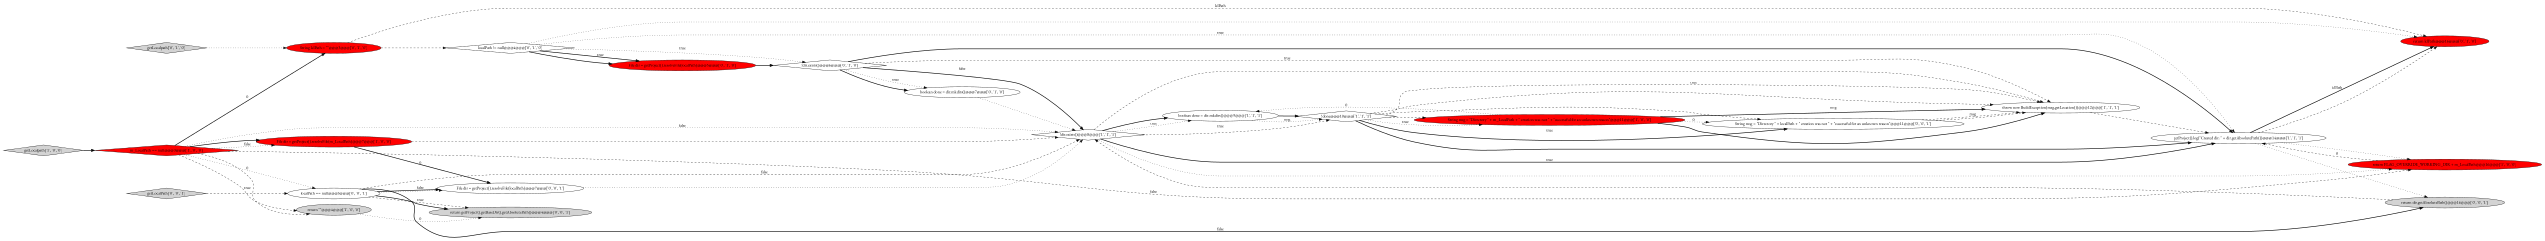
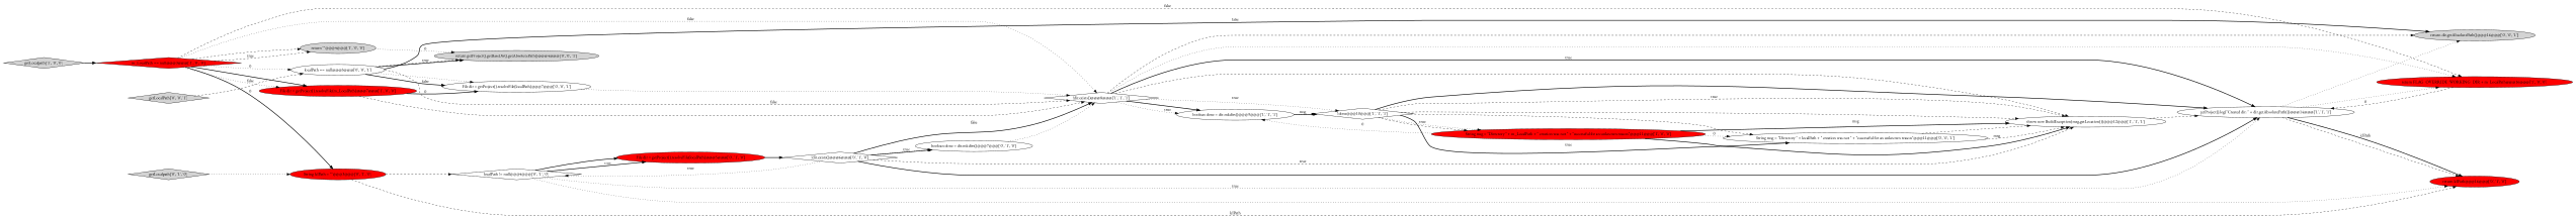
  digraph {
    fontname="EB Garamond"
    rankdir=LR
    node [fillcolor=white fontname="EB Garamond" shape=ellipse style=filled]
    edge [fontname="EB Garamond" style=dashed]
    n1 [label="File dir = getProject().resolveFile(localPath)@@@7@@@['0', '0', '1']"]
    n2 [label="!dir.exists()@@@8@@@['1', '1', '1']" shape=diamond]
    n3 [fillcolor=lightgray label="return dir.getAbsolutePath()@@@16@@@['0', '0', '1']"]
    n4 [label="getProject().log(\"Created dir: \" + dir.getAbsolutePath())@@@14@@@['1', '1', '1']"]
    n5 [label="throw new BuildException(msg,getLocation())@@@12@@@['1', '1', '1']"]
    n6 [label="boolean done = dir.mkdirs()@@@9@@@['1', '1', '1']"]
    n7 [label="!done@@@10@@@['1', '1', '1']" shape=diamond]
    n8 [fillcolor=red label="return FLAG_OVERRIDE_WORKING_DIR + m_LocalPath@@@16@@@['1', '0', '0']"]
    n9 [label="localPath == null@@@3@@@['0', '0', '1']"]
    n10 [fillcolor=lightgray label="return getProject().getBaseDir().getAbsolutePath()@@@4@@@['0', '0', '1']"]
    n11 [fillcolor=lightgray label="return \"\"@@@4@@@['1', '0', '0']"]
    n12 [label="boolean done = dir.mkdirs()@@@7@@@['0', '1', '0']"]
    n13 [fillcolor=red label="File dir = getProject().resolveFile(m_LocalPath)@@@7@@@['1', '0', '0']"]
    n14 [label="!dir.exists()@@@6@@@['0', '1', '0']" shape=diamond]
    n15 [fillcolor=red label="return lclPath@@@16@@@['0', '1', '0']"]
    n16 [label="String msg = \"Directory \" + localPath + \" creation was not \" + \"successful for an unknown reason\"@@@11@@@['0', '0', '1']"]
    n17 [fillcolor=red label="String lclPath = \"\"@@@3@@@['0', '1', '0']"]
    n18 [label="localPath != null@@@4@@@['0', '1', '0']" shape=diamond]
    n19 [fillcolor=red label="File dir = getProject().resolveFile(localPath)@@@5@@@['0', '1', '0']"]
    n20 [fillcolor=red label="String msg = \"Directory \" + m_LocalPath + \" creation was not \" + \"successful for an unknown reason\"@@@11@@@['1', '0', '0']"]
    n21 [fillcolor=lightgray label="getLocalpath['1', '0', '0']" shape=diamond]
    n22 [fillcolor=red label="m_LocalPath == null@@@3@@@['1', '0', '0']" shape=diamond]
    n23 [fillcolor=lightgray label="getLocalpath['0', '1', '0']" shape=diamond]
    n24 [fillcolor=lightgray label="getLocalPath['0', '0', '1']" shape=diamond]
    n1 -> n2 [style=dotted]
-   n3 -> n2
+   n2 -> n3
    n2 -> n4 [label=true style=bold]
    n2 -> n5
    n2 -> n6 [style=bold]
    n2 -> n6 [label=true style=dotted]
-   n2 -> n7 [label=true]
+   n2 -> n7 [label=true style=dotted]
    n2 -> n8 [style=dotted]
    n4 -> n3 [style=dotted]
    n4 -> n8 [style=dotted]
    n4 -> n15
    n4 -> n15 [label=lclPath style=bold]
    n5 -> n4
    n6 -> n7 [style=bold]
    n6 -> n7 [label=msg style=dotted]
    n7 -> n4 [style=bold]
    n7 -> n5 [label=true]
    n7 -> n5
    n7 -> n16 [label=true style=bold]
    n7 -> n16
    n7 -> n20 [label=true style=dotted]
    n7 -> n20
    n8 -> n4 [label=0]
    n9 -> n1 [style=dotted]
    n9 -> n1 [label=false style=bold]
    n9 -> n2 [label=false]
    n9 -> n3 [label=false style=bold]
    n9 -> n10 [label=true]
    n9 -> n10 [style=bold]
    n11 -> n10 [label=0 style=dotted]
    n12 -> n2 [style=dotted]
    n13 -> n1 [label=0 style=bold]
    n13 -> n2
    n14 -> n2 [label=false style=bold]
    n14 -> n4 [style=bold]
    n14 -> n5 [label=true]
    n14 -> n12 [style=bold]
    n14 -> n12 [label=true style=dotted]
    n16 -> n5 [label=msg]
    n16 -> n5
    n17 -> n15 [label=lclPath]
    n17 -> n18
    n18 -> n4 [label=true style=dotted]
-   n18 -> n14 [label=true style=dotted]
+   n14 -> n18 [label=true style=dotted]
    n18 -> n15 [style=dotted]
    n18 -> n19 [style=bold]
    n18 -> n19 [label=true style=bold]
    n19 -> n14 [style=bold]
    n20 -> n5 [style=bold]
    n20 -> n5 [label=msg style=bold]
    n20 -> n6 [label=0 style=dotted]
    n20 -> n16 [label=0 style=dotted]
    n21 -> n22 [style=bold]
    n22 -> n2 [label=false style=dotted]
    n22 -> n8 [label=false]
    n22 -> n9 [label=0 style=dotted]
    n22 -> n11
    n22 -> n11 [label=true]
    n22 -> n13 [style=bold]
    n22 -> n13 [label=false style=dotted]
    n22 -> n17 [label=0 style=bold]
    n23 -> n17 [style=dotted]
    n24 -> n9
  }
